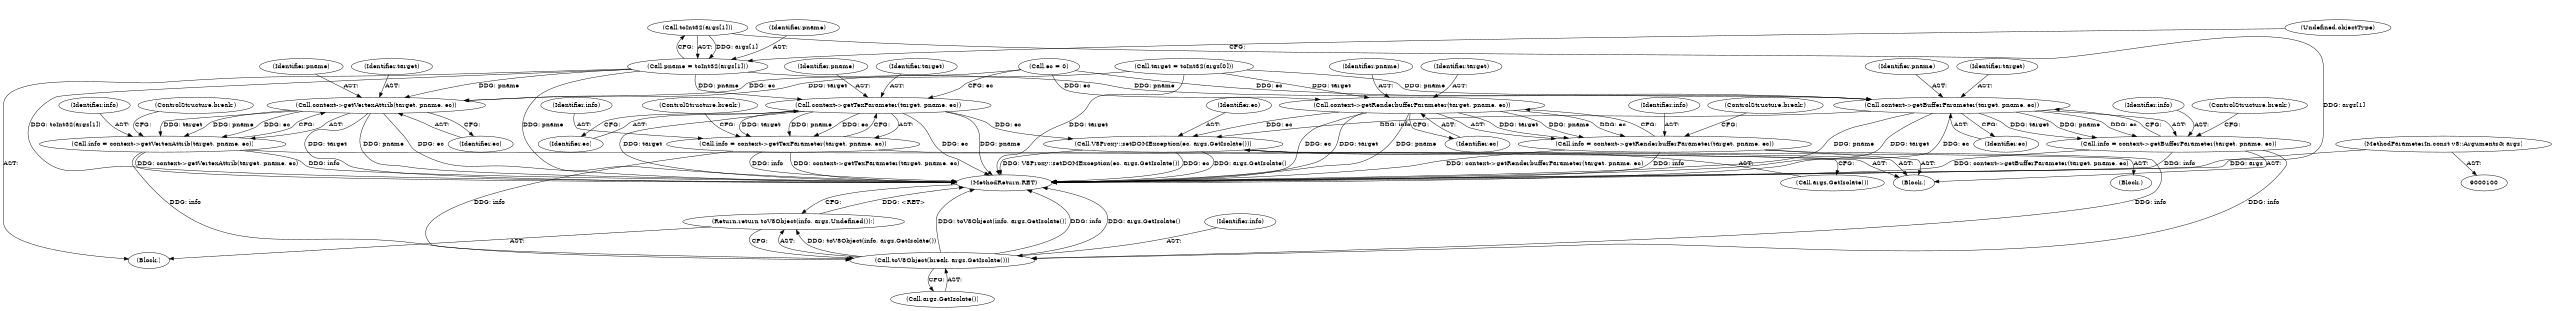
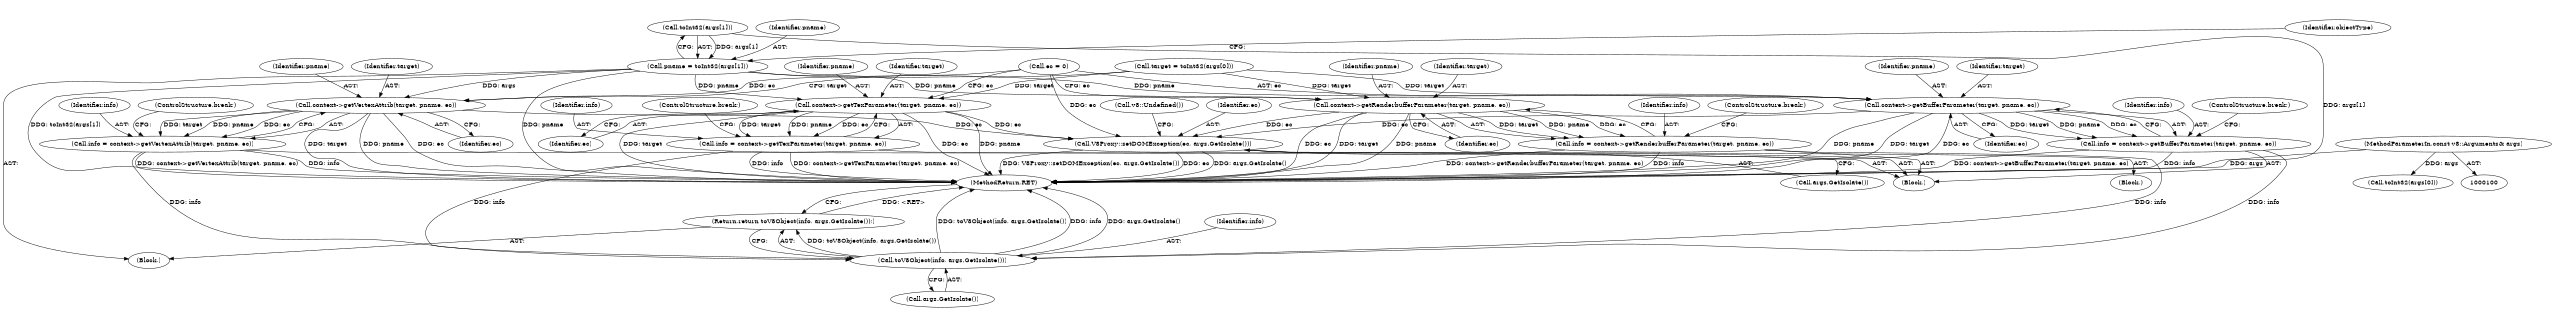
  digraph {
    n1 [label="(Call,toInt32(args[1]))"]
    n2 [label="(Call,pname = toInt32(args[1]))"]
    n3 [label="(MethodReturn,RET)"]
    n4 [label="(Call,context->getBufferParameter(target, pname, ec))"]
    n5 [label="(Call,context->getRenderbufferParameter(target, pname, ec))"]
    n6 [label="(Call,context->getTexParameter(target, pname, ec))"]
    n7 [label="(Call,context->getVertexAttrib(target, pname, ec))"]
    n8 [label="(Block,)"]
-   n9 [label="(Return,return toV8Object(info, args.Undefined());)"]
+   n9 [label="(Return,return toV8Object(info, args.GetIsolate());)"]
    n10 [label="(MethodParameterIn,const v8::Arguments& args)"]
-   1000100 [label=9000100]
+   n11 [label="(Call,toInt32(args[0]))"]
+   1000100
    n13 [label="(Call,info = context->getBufferParameter(target, pname, ec))"]
    n14 [label="(Call,V8Proxy::setDOMException(ec, args.GetIsolate()))"]
    n15 [label="(Identifier,ec)"]
    n16 [label="(Call,info = context->getRenderbufferParameter(target, pname, ec))"]
    n17 [label="(Identifier,ec)"]
    n18 [label="(Call,info = context->getTexParameter(target, pname, ec))"]
    n19 [label="(Identifier,ec)"]
    n20 [label="(Call,info = context->getVertexAttrib(target, pname, ec))"]
    n21 [label="(Identifier,ec)"]
-   n22 [label="(Call,toV8Object(break, args.GetIsolate()))"]
+   n22 [label="(Call,toV8Object(info, args.GetIsolate()))"]
    n23 [label="(Block,)"]
    n24 [label="(Call,args.GetIsolate())"]
    n25 [label="(Block,)"]
    n26 [label="(Call,args.GetIsolate())"]
    n27 [label="(Identifier,info)"]
    n28 [label="(Identifier,info)"]
    n29 [label="(Identifier,pname)"]
    n30 [label="(Identifier,pname)"]
    n31 [label="(Identifier,target)"]
    n32 [label="(Identifier,info)"]
    n33 [label="(Call,ec = 0)"]
    n34 [label="(Identifier,target)"]
    n35 [label="(Identifier,target)"]
    n36 [label="(Call,target = toInt32(args[0]))"]
    n37 [label="(Identifier,pname)"]
-   n38 [label="(Undefined,objectType)"]
+   n38 [label="(Identifier,objectType)"]
    n39 [label="(Identifier,info)"]
    n40 [label="(ControlStructure,break;)"]
    n41 [label="(ControlStructure,break;)"]
    n42 [label="(Identifier,info)"]
    n43 [label="(Identifier,target)"]
+   n44 [label="(Call,v8::Undefined())"]
    n45 [label="(Identifier,ec)"]
    n46 [label="(ControlStructure,break;)"]
    n47 [label="(Identifier,pname)"]
    n48 [label="(Identifier,pname)"]
    n49 [label="(ControlStructure,break;)"]
    n1 -> n2 [label="AST: "]
    n1 -> n2 [label="DDG: args[1]"]
    n1 -> n3 [label="DDG: args[1]"]
    n2 -> n1 [label="CFG: "]
    n2 -> n3 [label="DDG: toInt32(args[1])"]
    n2 -> n3 [label="DDG: pname"]
    n2 -> n4 [label="DDG: pname"]
+   n2 -> n5 [label="DDG: pname"]
    n2 -> n6 [label="DDG: pname"]
-   n2 -> n7 [label="DDG: pname"]
+   n2 -> n7 [label="DDG: args"]
    n2 -> n8 [label="AST: "]
    n3 -> n9 [label="CFG: "]
    n4 -> n3 [label="DDG: pname"]
    n4 -> n3 [label="DDG: target"]
    n4 -> n3 [label="DDG: ec"]
    n4 -> n13 [label="AST: "]
    n4 -> n13 [label="DDG: target"]
    n4 -> n13 [label="DDG: pname"]
    n4 -> n13 [label="DDG: ec"]
-   n4 -> n14 [label="DDG: info"]
+   n4 -> n14 [label="DDG: ec"]
    n4 -> n15 [label="CFG: "]
    n5 -> n3 [label="DDG: ec"]
    n5 -> n3 [label="DDG: target"]
    n5 -> n3 [label="DDG: pname"]
    n5 -> n14 [label="DDG: ec"]
    n5 -> n16 [label="AST: "]
    n5 -> n16 [label="DDG: target"]
    n5 -> n16 [label="DDG: pname"]
    n5 -> n16 [label="DDG: ec"]
    n5 -> n17 [label="CFG: "]
    n6 -> n3 [label="DDG: target"]
    n6 -> n3 [label="DDG: ec"]
    n6 -> n3 [label="DDG: pname"]
    n6 -> n14 [label="DDG: ec"]
    n6 -> n18 [label="AST: "]
    n6 -> n18 [label="DDG: target"]
    n6 -> n18 [label="DDG: pname"]
    n6 -> n18 [label="DDG: ec"]
    n6 -> n19 [label="CFG: "]
    n7 -> n3 [label="DDG: target"]
    n7 -> n3 [label="DDG: pname"]
    n7 -> n3 [label="DDG: ec"]
+   n7 -> n14 [label="DDG: ec"]
    n7 -> n20 [label="AST: "]
    n7 -> n20 [label="DDG: target"]
    n7 -> n20 [label="DDG: pname"]
    n7 -> n20 [label="DDG: ec"]
    n7 -> n21 [label="CFG: "]
    n9 -> n3 [label="DDG: <RET>"]
    n9 -> n8 [label="AST: "]
    n9 -> n22 [label="CFG: "]
    n10 -> n3 [label="DDG: args"]
+   n10 -> n11 [label="DDG: args"]
    n10 -> 1000100 [label="AST: "]
    n13 -> n3 [label="DDG: info"]
    n13 -> n3 [label="DDG: context->getBufferParameter(target, pname, ec)"]
    n13 -> n4 [label="CFG: "]
    n13 -> n22 [label="DDG: info"]
    n13 -> n23 [label="AST: "]
    n14 -> n3 [label="DDG: ec"]
    n14 -> n3 [label="DDG: args.GetIsolate()"]
    n14 -> n3 [label="DDG: V8Proxy::setDOMException(ec, args.GetIsolate())"]
    n14 -> n24 [label="CFG: "]
    n14 -> n25 [label="AST: "]
    n15 -> n4 [label="AST: "]
    n16 -> n3 [label="DDG: context->getRenderbufferParameter(target, pname, ec)"]
    n16 -> n3 [label="DDG: info"]
    n16 -> n5 [label="CFG: "]
    n16 -> n22 [label="DDG: info"]
    n16 -> n23 [label="AST: "]
    n17 -> n5 [label="AST: "]
    n18 -> n3 [label="DDG: info"]
    n18 -> n3 [label="DDG: context->getTexParameter(target, pname, ec)"]
    n18 -> n6 [label="CFG: "]
    n18 -> n22 [label="DDG: info"]
    n18 -> n23 [label="AST: "]
    n19 -> n6 [label="AST: "]
    n20 -> n3 [label="DDG: context->getVertexAttrib(target, pname, ec)"]
    n20 -> n3 [label="DDG: info"]
    n20 -> n7 [label="CFG: "]
    n20 -> n22 [label="DDG: info"]
    n20 -> n23 [label="AST: "]
    n21 -> n7 [label="AST: "]
    n22 -> n3 [label="DDG: toV8Object(info, args.GetIsolate())"]
    n22 -> n3 [label="DDG: info"]
    n22 -> n3 [label="DDG: args.GetIsolate()"]
    n22 -> n9 [label="AST: "]
    n22 -> n9 [label="DDG: toV8Object(info, args.GetIsolate())"]
    n22 -> n26 [label="CFG: "]
    n24 -> n14 [label="AST: "]
    n26 -> n22 [label="AST: "]
    n27 -> n13 [label="AST: "]
    n28 -> n22 [label="AST: "]
    n29 -> n7 [label="AST: "]
    n30 -> n2 [label="AST: "]
    n31 -> n6 [label="AST: "]
    n32 -> n18 [label="AST: "]
-   n33 -> n4 [label="DDG: ec"]
-   n33 -> n5 [label="DDG: ec"]
+   n33 -> n4 [label="AST: ec"]
+   n33 -> n5 [label="CFG: ec"]
    n33 -> n6 [label="CFG: ec"]
    n33 -> n7 [label="DDG: ec"]
+   n33 -> n14 [label="DDG: ec"]
    n34 -> n4 [label="AST: "]
    n35 -> n7 [label="AST: "]
-   n36 -> n4 [label="DDG: pname"]
+   n36 -> n4 [label="DDG: target"]
    n36 -> n5 [label="DDG: target"]
-   n36 -> n3 [label="DDG: target"]
-   n36 -> n7 [label="DDG: target"]
+   n36 -> n6 [label="DDG: target"]
+   n36 -> n7 [label="CFG: target"]
    n37 -> n4 [label="AST: "]
    n38 -> n2 [label="CFG: "]
    n39 -> n16 [label="AST: "]
    n40 -> n18 [label="CFG: "]
    n41 -> n20 [label="CFG: "]
    n42 -> n20 [label="AST: "]
    n43 -> n5 [label="AST: "]
+   n44 -> n14 [label="CFG: "]
    n45 -> n14 [label="AST: "]
    n46 -> n16 [label="CFG: "]
    n47 -> n5 [label="AST: "]
    n48 -> n6 [label="AST: "]
    n49 -> n13 [label="CFG: "]
  }
